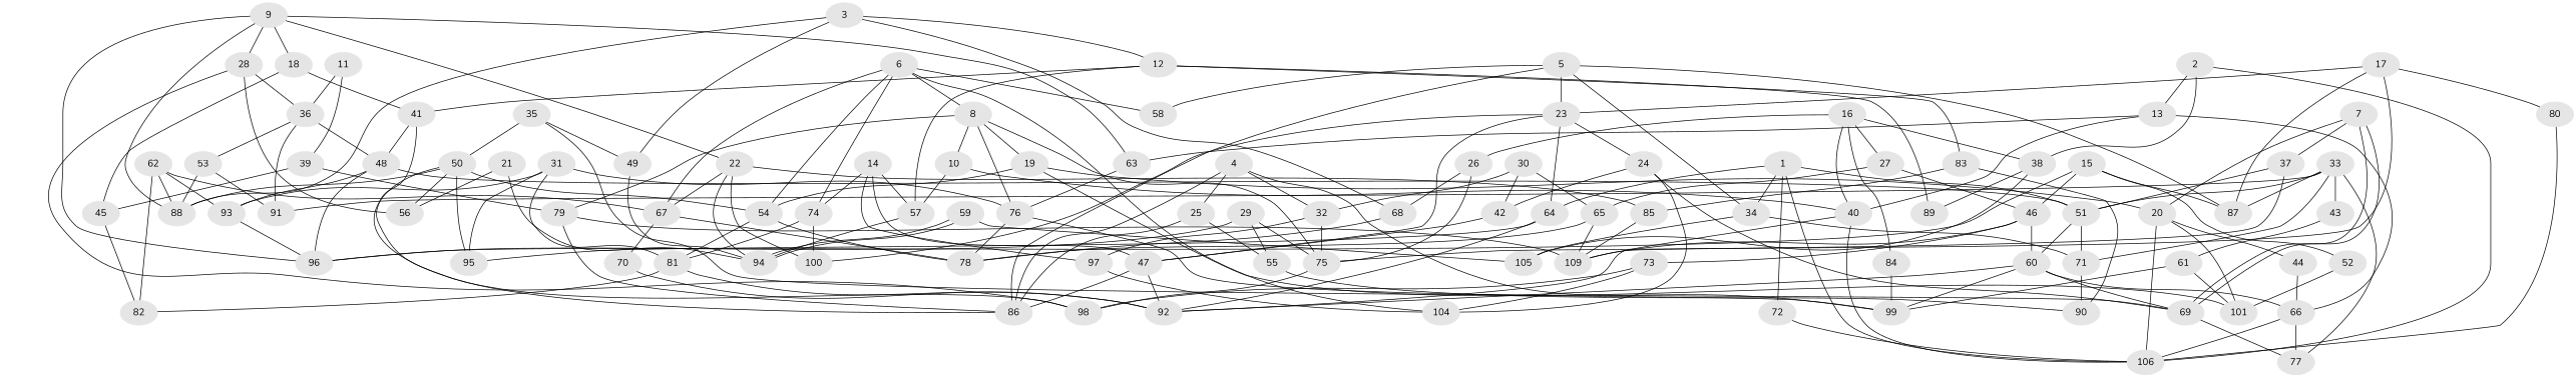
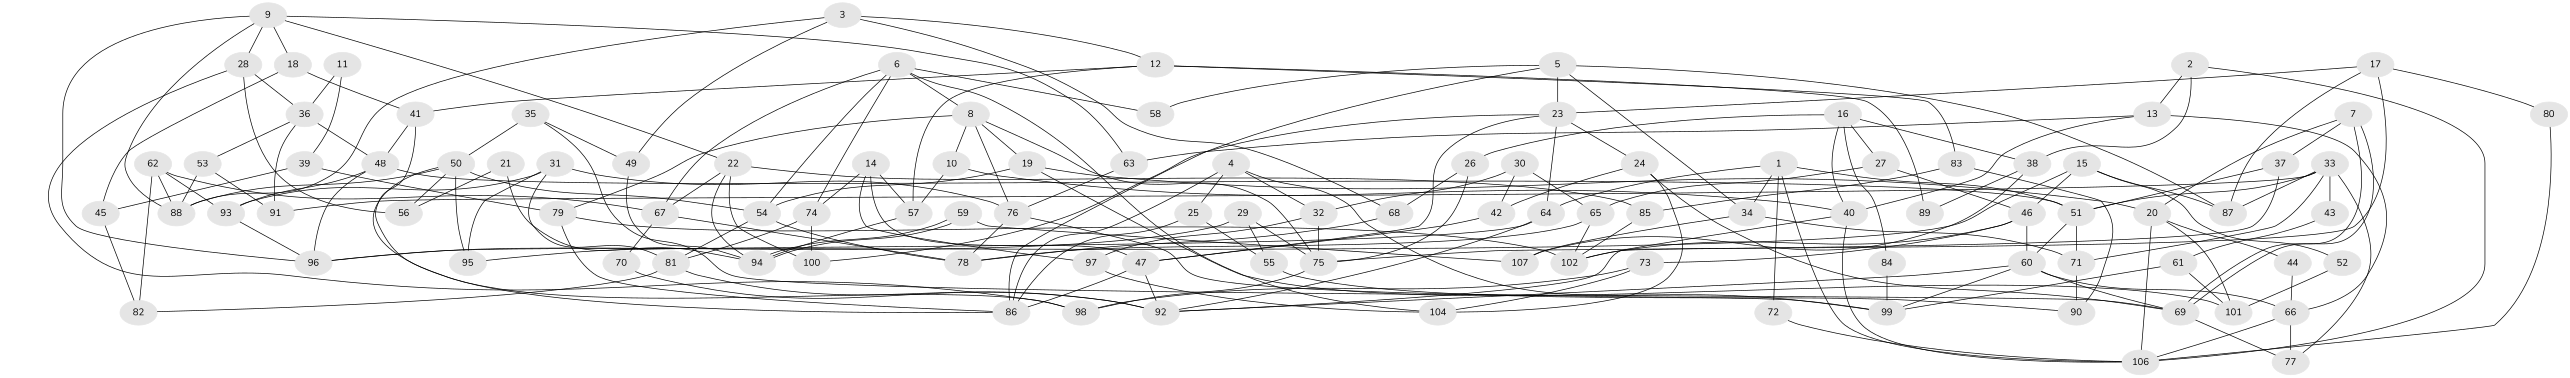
  graph {
    fontname=Nunito
    node [color=gray90 fontname=Nunito style=filled]
    edge [fontname=Nunito]
    1
    34
    51
    64
    72
    106
    71
-   105
+   105 [label=107]
    60
    95
    92
    2
    13
    38
    63
    40
    66
    89
    3
    12
    49
    68
    88
    57
    41
    83
    94
    78
    4
    25
    32
    86
    99
    55
    75
    97
    5
    23
    58
    87
    47
    100
    24
    6
    8
    54
    67
    74
    104
    10
    19
    76
    79
    81
    70
    7
    20
    37
    69
    101
    44
    77
    98
-   102 [label=109]
+   102
    9
    18
    22
    28
    96
    45
    85
    36
    56
    11
    39
    91
    48
    53
    90
    14
    15
    46
    52
    73
    16
    26
    27
    84
    65
    17
    80
    82
    21
    42
    29
    30
    31
    93
    33
    43
    61
    35
    50
    59
    62
    1 -- 34
    1 -- 51
    1 -- 64
    1 -- 72
    1 -- 106
    34 -- 71
    34 -- 105
    51 -- 71
    51 -- 60
    64 -- 95
    64 -- 92
    72 -- 106
    71 -- 90
    60 -- 92
    60 -- 66
    60 -- 99
    60 -- 69
    2 -- 106
    2 -- 13
    2 -- 38
    13 -- 63
    13 -- 40
    13 -- 66
    38 -- 105
    38 -- 89
    63 -- 76
    40 -- 106
    40 -- 92
    66 -- 106
    66 -- 77
    3 -- 12
    3 -- 49
    3 -- 68
    3 -- 88
    12 -- 89
    12 -- 57
    12 -- 41
    12 -- 83
    49 -- 94
    68 -- 78
    57 -- 94
    41 -- 98
    41 -- 48
    83 -- 85
    83 -- 90
    4 -- 25
    4 -- 32
    4 -- 86
    4 -- 99
    25 -- 86
    25 -- 55
    32 -- 75
    32 -- 97
    55 -- 90
    75 -- 98
    97 -- 104
    5 -- 34
    5 -- 86
    5 -- 23
    5 -- 58
    5 -- 87
    23 -- 64
    23 -- 47
    23 -- 100
    23 -- 24
    47 -- 92
    47 -- 86
    24 -- 104
    24 -- 69
    24 -- 42
    6 -- 58
    6 -- 8
    6 -- 54
    6 -- 67
    6 -- 74
    6 -- 104
    8 -- 75
    8 -- 10
    8 -- 19
    8 -- 76
    8 -- 79
    54 -- 78
    54 -- 81
    67 -- 78
    67 -- 70
    74 -- 100
    74 -- 81
    10 -- 40
    10 -- 57
    19 -- 54
    19 -- 20
    19 -- 101
    76 -- 78
    76 -- 99
    79 -- 86
    79 -- 102
    81 -- 92
    81 -- 82
    70 -- 92
    7 -- 20
    7 -- 37
    7 -- 69
    7 -- 69
    20 -- 106
    20 -- 101
    20 -- 44
    37 -- 51
    37 -- 75
    69 -- 77
    44 -- 66
    9 -- 63
    9 -- 88
    9 -- 18
    9 -- 22
    9 -- 28
    9 -- 96
    18 -- 41
    18 -- 45
    22 -- 94
    22 -- 100
    22 -- 67
    22 -- 85
    28 -- 98
    28 -- 36
    28 -- 56
    45 -- 82
    85 -- 102
    36 -- 91
    36 -- 48
    36 -- 53
    11 -- 36
    11 -- 39
    39 -- 79
    39 -- 45
    48 -- 51
    48 -- 96
    48 -- 93
    53 -- 88
    53 -- 91
    14 -- 57
    14 -- 97
    14 -- 47
    14 -- 74
    15 -- 87
    15 -- 96
    15 -- 46
    15 -- 52
    46 -- 60
    46 -- 102
    46 -- 73
    52 -- 101
    73 -- 104
    73 -- 98
    16 -- 38
    16 -- 40
    16 -- 26
    16 -- 27
    16 -- 84
    26 -- 68
    26 -- 75
    27 -- 46
    27 -- 65
    84 -- 99
    65 -- 78
    65 -- 102
    17 -- 23
    17 -- 87
    17 -- 102
    17 -- 80
    80 -- 106
    21 -- 94
    21 -- 56
    42 -- 47
    29 -- 55
    29 -- 75
    29 -- 96
    30 -- 32
    30 -- 65
    30 -- 42
    31 -- 95
    31 -- 76
    31 -- 81
    31 -- 93
    93 -- 96
    33 -- 51
    33 -- 71
    33 -- 87
    33 -- 77
    33 -- 91
    33 -- 43
    43 -- 61
    61 -- 99
    61 -- 101
    35 -- 49
    35 -- 69
    35 -- 50
    50 -- 95
    50 -- 88
    50 -- 86
    50 -- 54
    50 -- 56
    59 -- 105
    59 -- 94
    59 -- 94
    62 -- 88
    62 -- 67
    62 -- 82
    62 -- 93
  }
